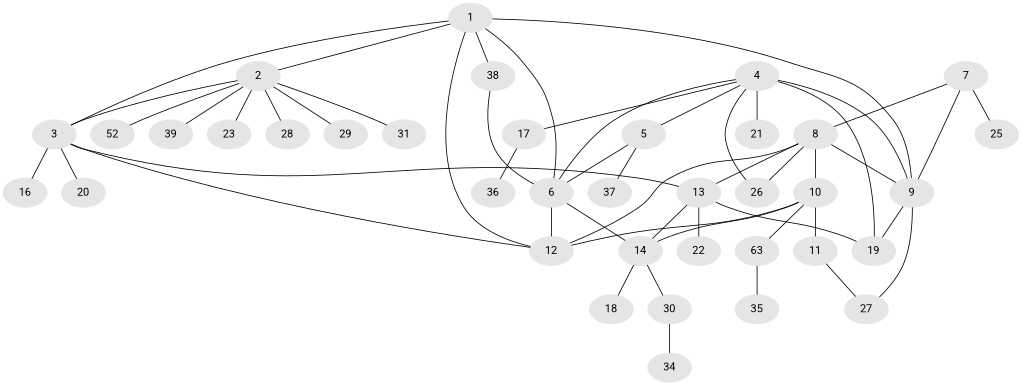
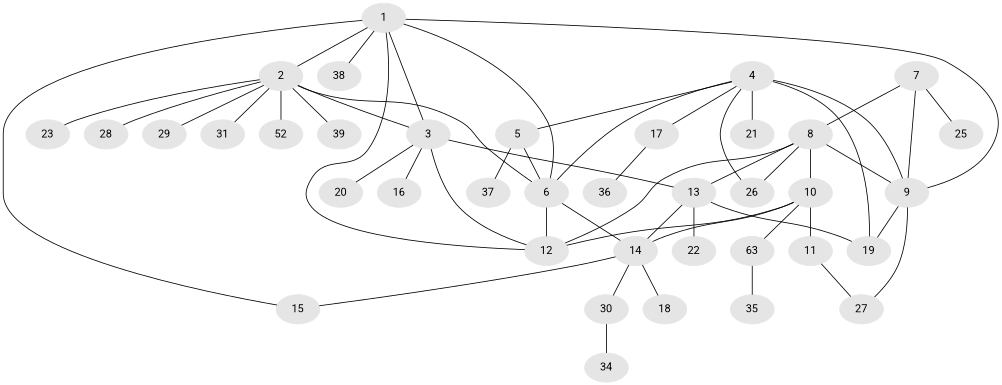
  graph {
    fontname=Roboto
    node [color=gray90 fontname=Roboto style=filled]
    edge [fontname=Roboto weight=1.0]
    1
    2
    3
    6
    9
    12
+   15
    38
    23
    28
    29
    31
    n13 [label=52]
    39
    13
    16
    20
    14
    19
    27
    22
    4
    5
    17
    21
    26
    37
    36
    18
    30
    7
    8
    25
    10
    11
    n36 [label=63]
    35
    34
    1 -- 2
    1 -- 3
    1 -- 6
    1 -- 9
    1 -- 12
+   1 -- 15
    1 -- 38
    2 -- 3
-   38 -- 6
+   2 -- 6
    2 -- 23
    2 -- 28
    2 -- 29
    2 -- 31
    2 -- n13
    2 -- 39
    3 -- 12
    3 -- 13 [weight=2.0]
    3 -- 16
    3 -- 20
    6 -- 12
    6 -- 14
    9 -- 19
    9 -- 27
    13 -- 14 [weight=2.0]
    13 -- 19
    13 -- 22
+   14 -- 15
    14 -- 18
    14 -- 30
    4 -- 6
    4 -- 9
    4 -- 19 [weight=3.0]
    4 -- 5
    4 -- 17
    4 -- 21
    4 -- 26
    5 -- 6
    5 -- 37
    17 -- 36
    30 -- 34
    7 -- 9
    7 -- 8
    7 -- 25
    8 -- 9
    8 -- 12
    8 -- 13
    8 -- 26 [weight=2.0]
    8 -- 10
    10 -- 12
    10 -- 14
    10 -- 11 [weight=6.0]
    10 -- n36
    11 -- 27
    n36 -- 35
  }
